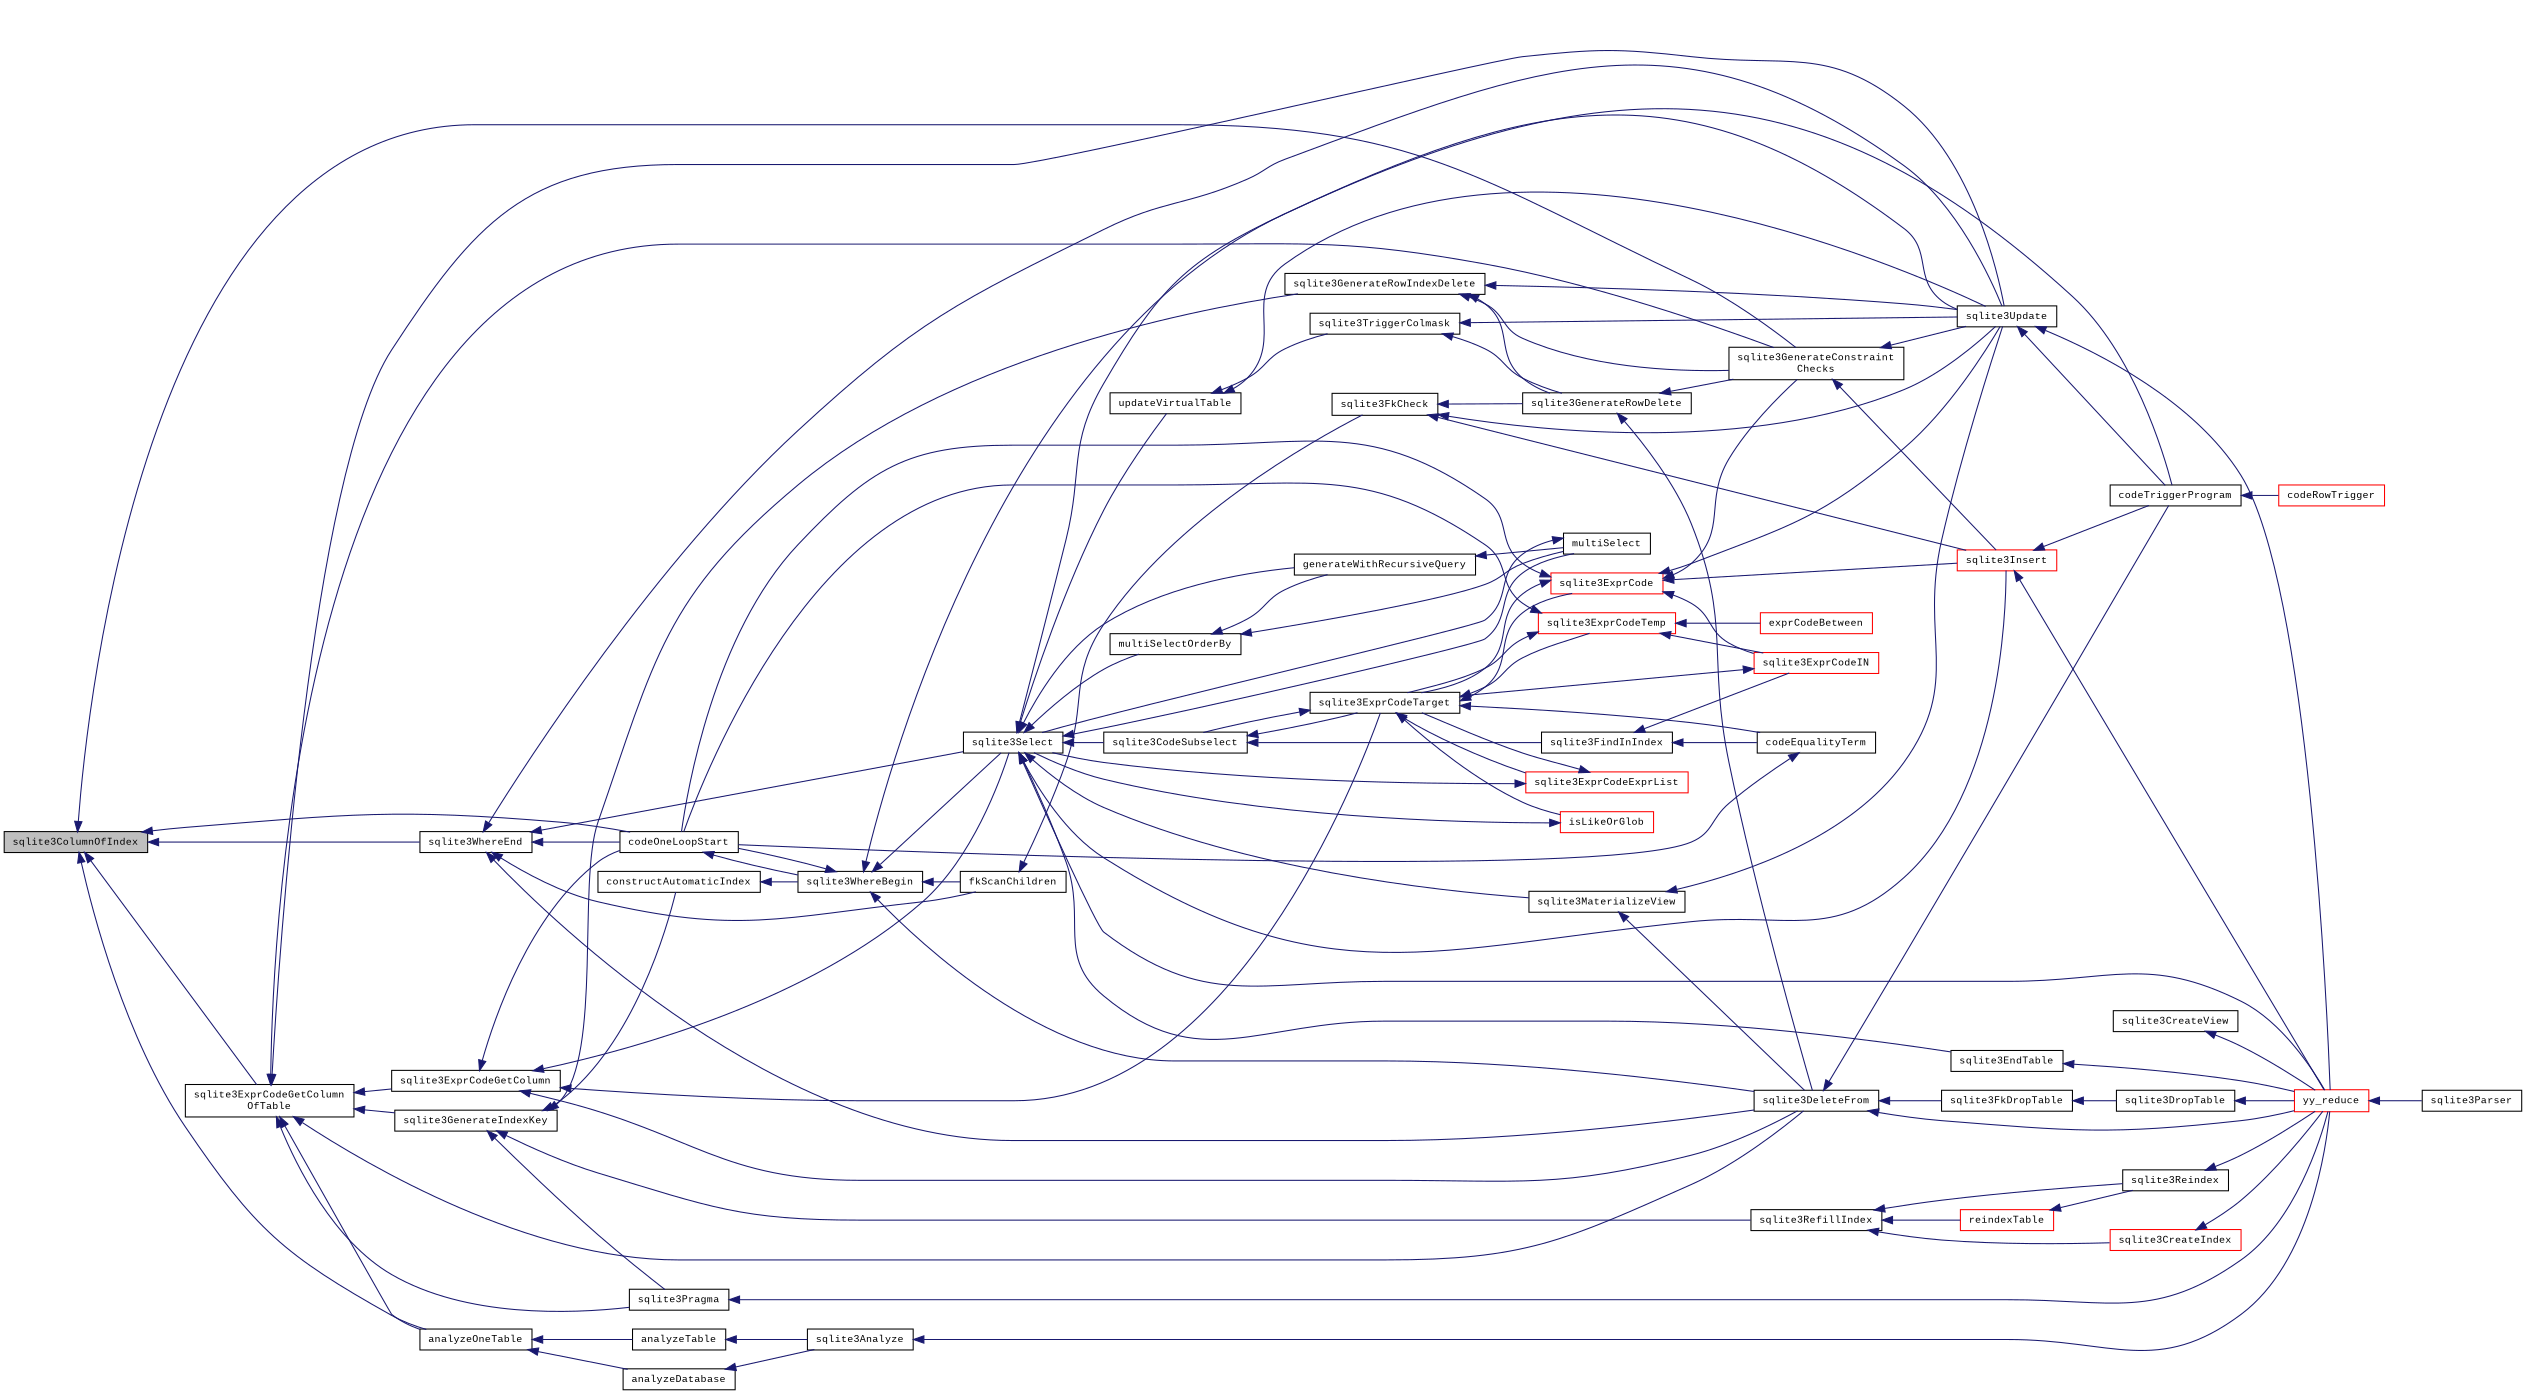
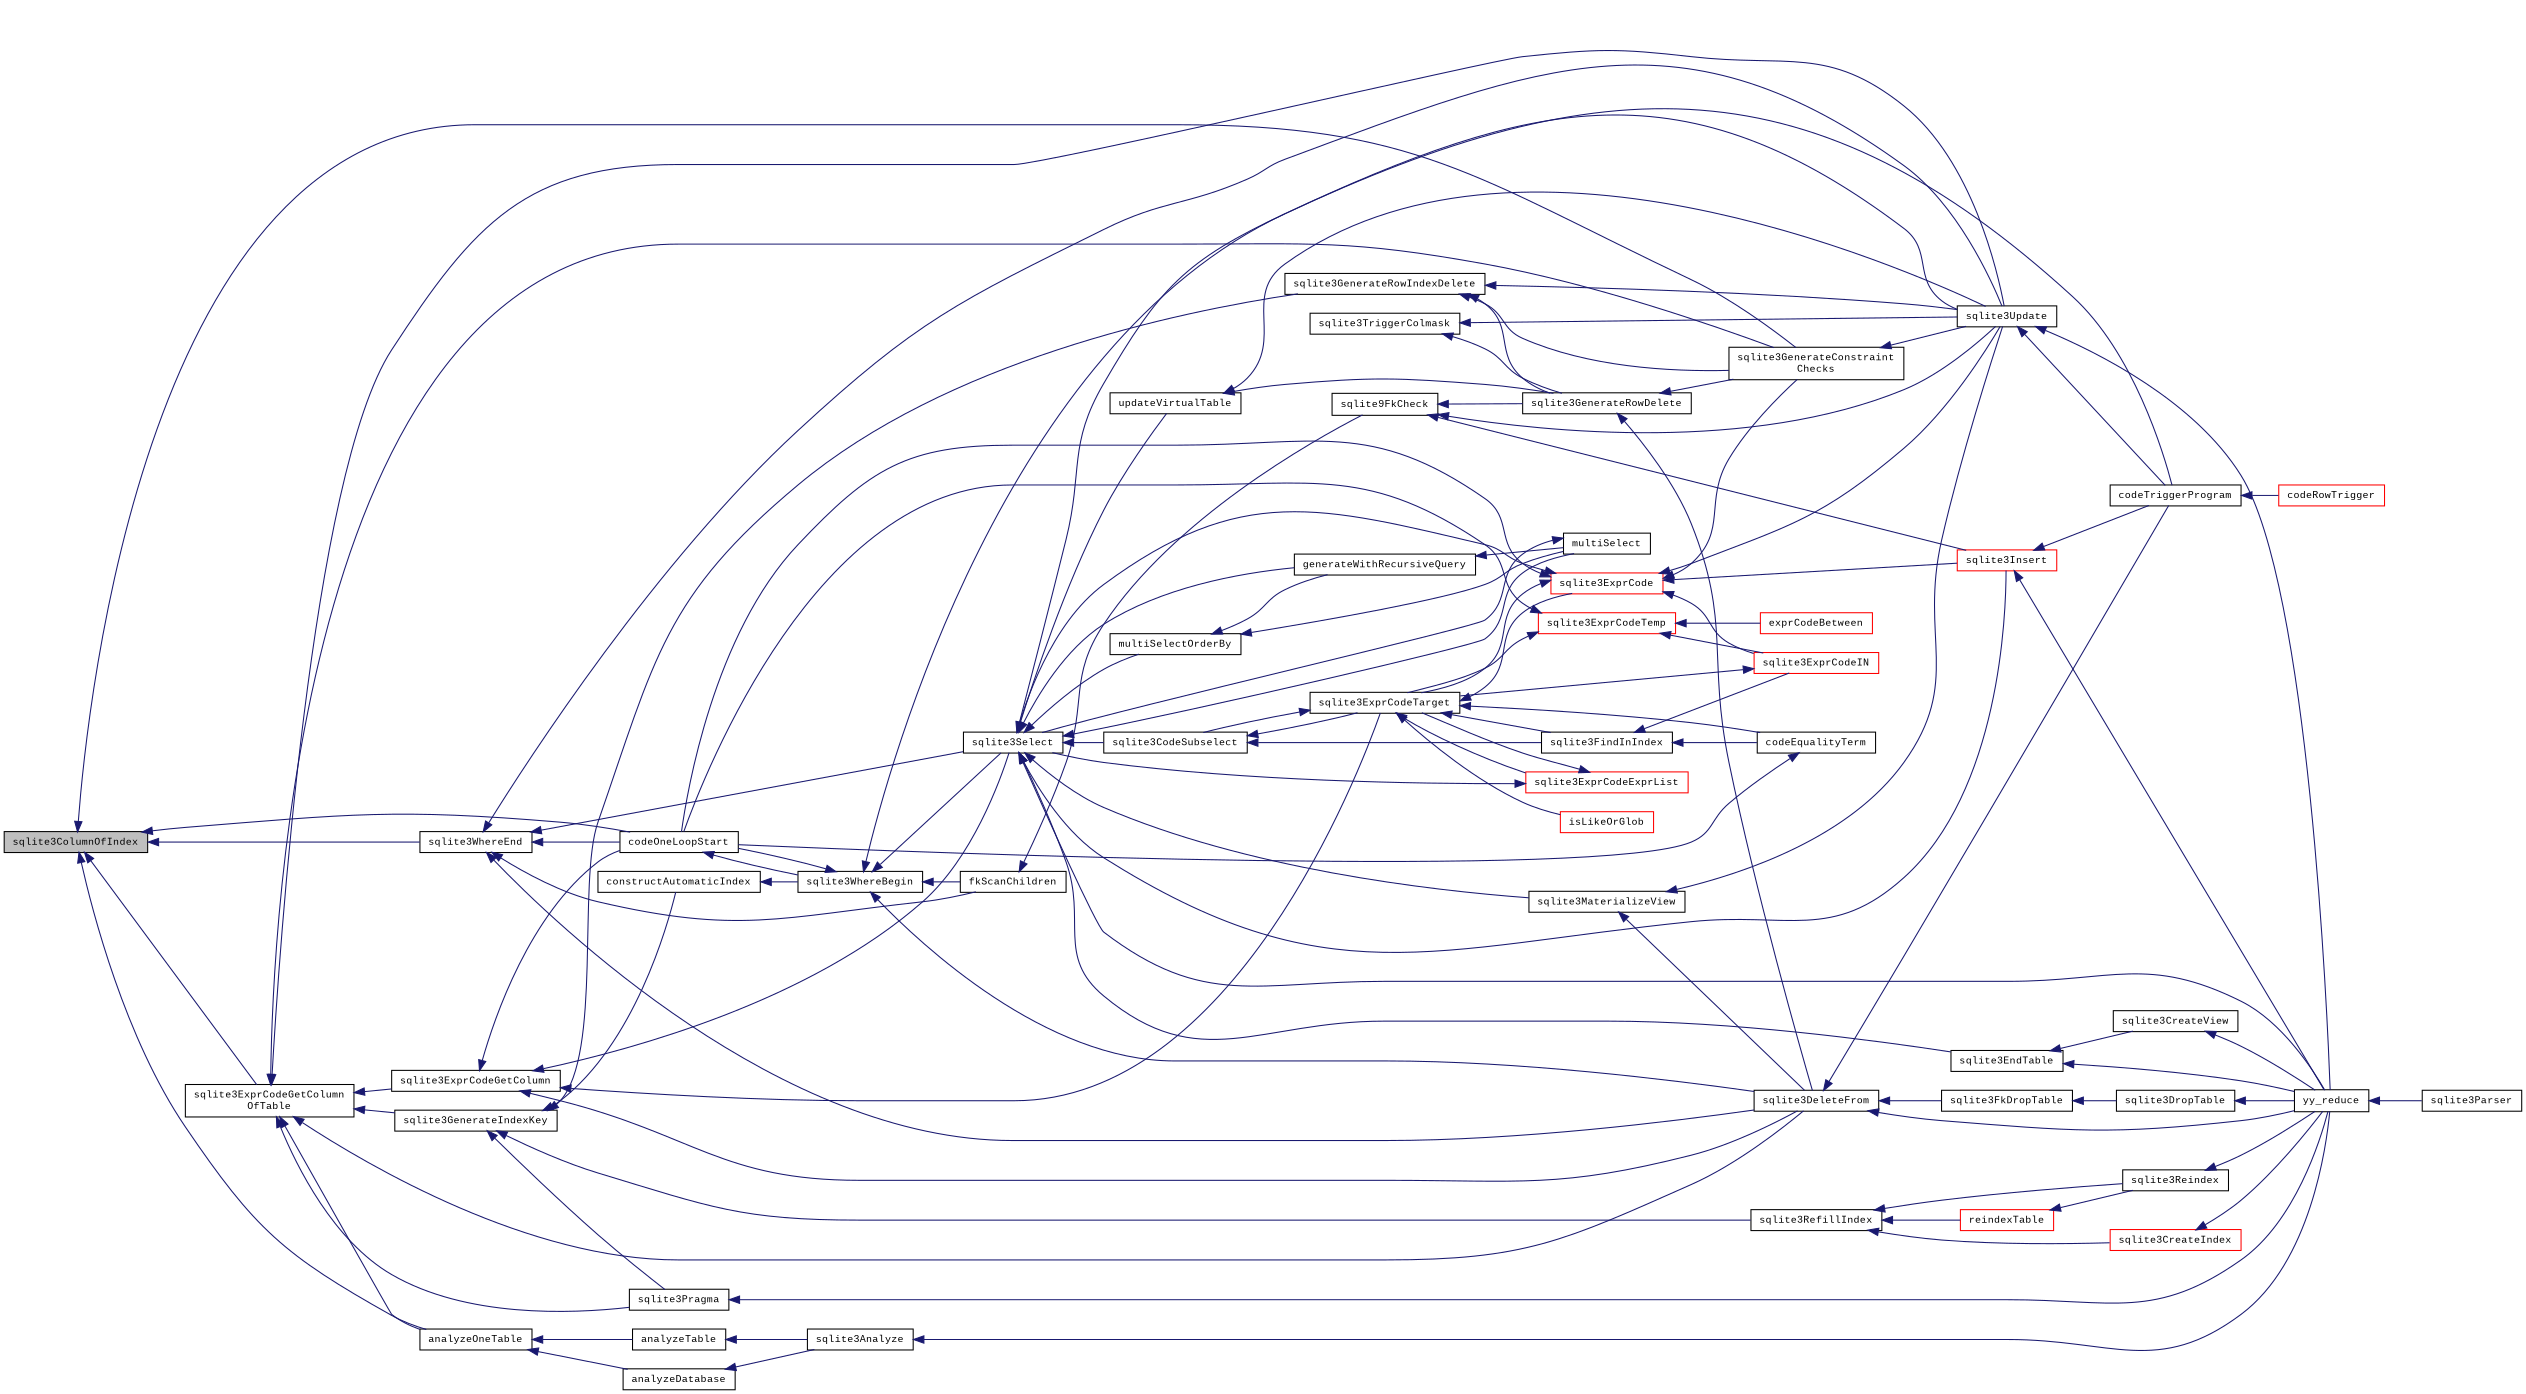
  digraph {
    fontname="Liberation Mono"
    rankdir=LR
    node [color=black fillcolor=white fontname="Liberation Mono" fontsize=10 shape=record style=filled]
    edge [color=midnightblue dir=back fontname="Liberation Mono" fontsize=10 labelfontname=FreeSans labelfontsize=10 style=solid]
    n1 [fillcolor=grey75 fontcolor=black height=0.2 label=sqlite3ColumnOfIndex width=0.4]
    n2 [height=0.2 label="sqlite3ExprCodeGetColumn\lOfTable" width=0.4]
    n3 [height=0.2 label=codeOneLoopStart width=0.4]
    n4 [height=0.2 label="sqlite3GenerateConstraint\lChecks" width=0.4]
    n5 [height=0.2 label=analyzeOneTable width=0.4]
    n6 [height=0.2 label=sqlite3WhereEnd width=0.4]
    n7 [height=0.2 label=sqlite3ExprCodeGetColumn width=0.4]
    n8 [height=0.2 label=sqlite3DeleteFrom width=0.4]
    n9 [height=0.2 label=sqlite3Update width=0.4]
    n10 [height=0.2 label=sqlite3GenerateIndexKey width=0.4]
    n11 [height=0.2 label=sqlite3Pragma width=0.4]
    n12 [height=0.2 label=sqlite3WhereBegin width=0.4]
    n13 [color=red height=0.2 label=sqlite3Insert width=0.4]
    n14 [height=0.2 label=analyzeDatabase width=0.4]
    n15 [height=0.2 label=analyzeTable width=0.4]
    n16 [height=0.2 label=sqlite3Select width=0.4]
    n17 [height=0.2 label=fkScanChildren width=0.4]
    n18 [height=0.2 label=sqlite3ExprCodeTarget width=0.4]
    n19 [height=0.2 label=sqlite3FkDropTable width=0.4]
-   n20 [color=red height=0.2 label=yy_reduce width=0.4]
+   n20 [height=0.2 label=yy_reduce width=0.4]
    n21 [height=0.2 label=codeTriggerProgram width=0.4]
    n22 [height=0.2 label=sqlite3GenerateRowDelete width=0.4]
    n23 [height=0.2 label=sqlite3RefillIndex width=0.4]
    n24 [height=0.2 label=sqlite3GenerateRowIndexDelete width=0.4]
    n25 [height=0.2 label=constructAutomaticIndex width=0.4]
    n26 [height=0.2 label=sqlite3CodeSubselect width=0.4]
    n27 [height=0.2 label=codeEqualityTerm width=0.4]
    n28 [color=red height=0.2 label=sqlite3ExprCodeTemp width=0.4]
    n29 [color=red height=0.2 label=sqlite3ExprCode width=0.4]
    n30 [color=red height=0.2 label=sqlite3ExprCodeExprList width=0.4]
    n31 [color=red height=0.2 label=isLikeOrGlob width=0.4]
    n32 [height=0.2 label=sqlite3EndTable width=0.4]
    n33 [height=0.2 label=sqlite3MaterializeView width=0.4]
    n34 [height=0.2 label=generateWithRecursiveQuery width=0.4]
    n35 [height=0.2 label=multiSelect width=0.4]
    n36 [height=0.2 label=multiSelectOrderBy width=0.4]
    n37 [height=0.2 label=updateVirtualTable width=0.4]
    n38 [height=0.2 label=sqlite3FindInIndex width=0.4]
    n39 [color=red height=0.2 label=sqlite3ExprCodeIN width=0.4]
    n40 [color=red height=0.2 label=exprCodeBetween width=0.4]
-   n41 [height=0.2 label=sqlite3FkCheck width=0.4]
+   n41 [height=0.2 label=sqlite9FkCheck width=0.4]
    n42 [height=0.2 label=sqlite3DropTable width=0.4]
    n43 [height=0.2 label=sqlite3Parser width=0.4]
    n44 [color=red height=0.2 label=codeRowTrigger width=0.4]
    n45 [height=0.2 label=sqlite3CreateView width=0.4]
    n46 [height=0.2 label=sqlite3TriggerColmask width=0.4]
    n47 [height=0.2 label=sqlite3Analyze width=0.4]
    n48 [color=red height=0.2 label=sqlite3CreateIndex width=0.4]
    n49 [color=red height=0.2 label=reindexTable width=0.4]
    n50 [height=0.2 label=sqlite3Reindex width=0.4]
    n1 -> n2
    n1 -> n3
    n1 -> n4
    n1 -> n5
    n1 -> n6
    n2 -> n4
    n2 -> n5
    n2 -> n7
    n2 -> n8
    n2 -> n9
    n2 -> n10
    n2 -> n11
    n3 -> n12
    n4 -> n9
-   n4 -> n13
    n5 -> n14
    n5 -> n15
    n6 -> n3
    n6 -> n8
    n6 -> n9
    n6 -> n16
    n6 -> n17
    n7 -> n3
    n7 -> n8
    n7 -> n16
    n7 -> n18
    n8 -> n19
    n8 -> n20
    n8 -> n21
    n9 -> n20
    n9 -> n21
    n10 -> n11
    n10 -> n23
    n10 -> n24
    n10 -> n25
    n11 -> n20
    n12 -> n3
    n12 -> n8
    n12 -> n9
    n12 -> n16
    n12 -> n17
    n13 -> n20
    n13 -> n21
    n14 -> n47
    n15 -> n47
    n16 -> n13
    n16 -> n20
    n16 -> n21
    n16 -> n26
    n16 -> n32
    n16 -> n33
    n16 -> n34
    n16 -> n35
    n16 -> n36
    n16 -> n37
    n17 -> n41
    n18 -> n26
    n18 -> n27
-   n18 -> n28
+   n18 -> n38
    n18 -> n29
    n18 -> n30
    n18 -> n31
    n19 -> n42
    n20 -> n43
    n21 -> n44
    n22 -> n4
    n22 -> n8
    n23 -> n48
    n23 -> n49
    n23 -> n50
    n24 -> n4
    n24 -> n9
    n24 -> n22
    n25 -> n12
    n26 -> n18
    n26 -> n38
    n27 -> n3
    n28 -> n3
    n28 -> n18
    n28 -> n39
    n28 -> n40
    n29 -> n3
    n29 -> n4
    n29 -> n9
    n29 -> n13
-   n31 -> n16
+   n29 -> n16
    n29 -> n18
    n29 -> n39
    n30 -> n16
    n30 -> n18
    n32 -> n20
+   n32 -> n45
    n33 -> n8
    n33 -> n9
    n34 -> n35
    n35 -> n16
    n36 -> n34
    n36 -> n35
    n37 -> n9
-   n37 -> n46
+   n37 -> n22
    n38 -> n27
    n38 -> n39
    n39 -> n18
    n41 -> n9
    n41 -> n13
    n41 -> n22
    n42 -> n20
    n45 -> n20
    n46 -> n9
    n46 -> n22
    n47 -> n20
    n48 -> n20
    n49 -> n50
    n50 -> n20
  }
